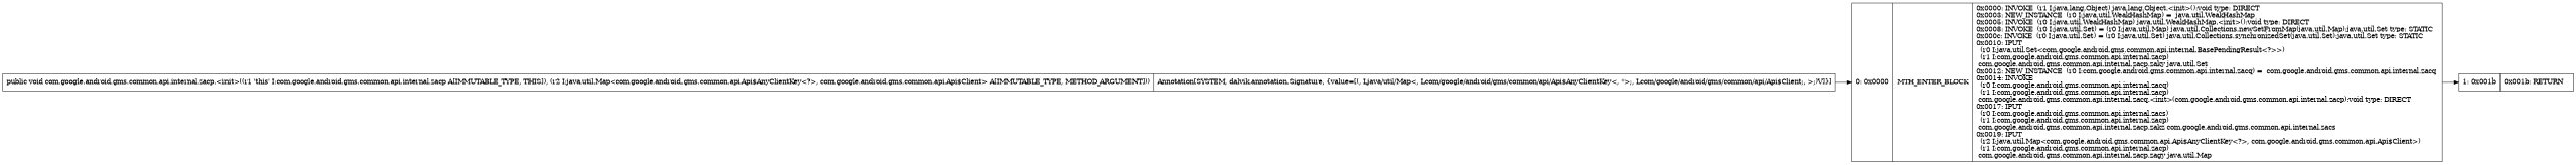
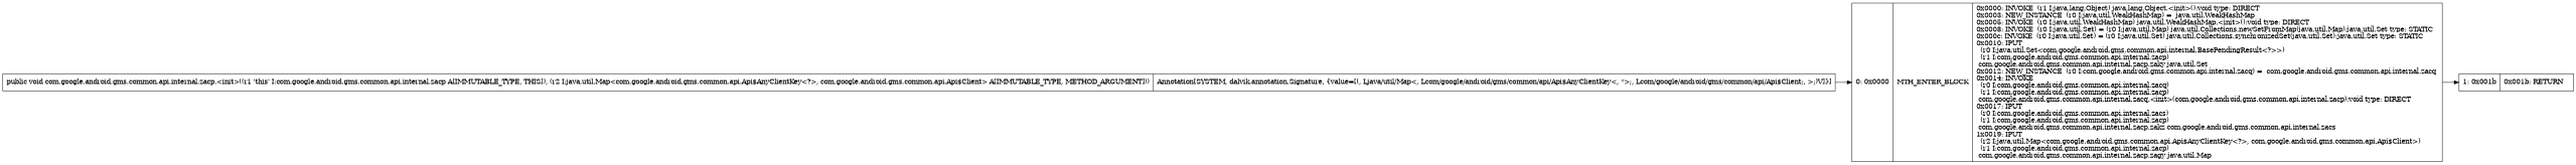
  digraph {
    rankdir=LR
    node [shape=record]
-   n1 [label="{0\:\ 0x0000|MTH_ENTER_BLOCK\l|0x0000: INVOKE  (r1 I:java.lang.Object) java.lang.Object.\<init\>():void type: DIRECT \l0x0003: NEW_INSTANCE  (r0 I:java.util.WeakHashMap) =  java.util.WeakHashMap \l0x0005: INVOKE  (r0 I:java.util.WeakHashMap) java.util.WeakHashMap.\<init\>():void type: DIRECT \l0x0008: INVOKE  (r0 I:java.util.Set) = (r0 I:java.util.Map) java.util.Collections.newSetFromMap(java.util.Map):java.util.Set type: STATIC \l0x000c: INVOKE  (r0 I:java.util.Set) = (r0 I:java.util.Set) java.util.Collections.synchronizedSet(java.util.Set):java.util.Set type: STATIC \l0x0010: IPUT  \l  (r0 I:java.util.Set\<com.google.android.gms.common.api.internal.BasePendingResult\<?\>\>)\l  (r1 I:com.google.android.gms.common.api.internal.zacp)\l com.google.android.gms.common.api.internal.zacp.zaky java.util.Set \l0x0012: NEW_INSTANCE  (r0 I:com.google.android.gms.common.api.internal.zacq) =  com.google.android.gms.common.api.internal.zacq \l0x0014: INVOKE  \l  (r0 I:com.google.android.gms.common.api.internal.zacq)\l  (r1 I:com.google.android.gms.common.api.internal.zacp)\l com.google.android.gms.common.api.internal.zacq.\<init\>(com.google.android.gms.common.api.internal.zacp):void type: DIRECT \l0x0017: IPUT  \l  (r0 I:com.google.android.gms.common.api.internal.zacs)\l  (r1 I:com.google.android.gms.common.api.internal.zacp)\l com.google.android.gms.common.api.internal.zacp.zakz com.google.android.gms.common.api.internal.zacs \l0x0019: IPUT  \l  (r2 I:java.util.Map\<com.google.android.gms.common.api.Api$AnyClientKey\<?\>, com.google.android.gms.common.api.Api$Client\>)\l  (r1 I:com.google.android.gms.common.api.internal.zacp)\l com.google.android.gms.common.api.internal.zacp.zagy java.util.Map \l}"]
+   n1 [label="{0\:\ 0x0000|MTH_ENTER_BLOCK\l|0x0000: INVOKE  (r1 I:java.lang.Object) java.lang.Object.\<init\>():void type: DIRECT \l0x0003: NEW_INSTANCE  (r0 I:java.util.WeakHashMap) =  java.util.WeakHashMap \l0x0005: INVOKE  (r0 I:java.util.WeakHashMap) java.util.WeakHashMap.\<init\>():void type: DIRECT \l0x0008: INVOKE  (r0 I:java.util.Set) = (r0 I:java.util.Map) java.util.Collections.newSetFromMap(java.util.Map):java.util.Set type: STATIC \l0x000c: INVOKE  (r0 I:java.util.Set) = (r0 I:java.util.Set) java.util.Collections.synchronizedSet(java.util.Set):java.util.Set type: STATIC \l0x0010: IPUT  \l  (r0 I:java.util.Set\<com.google.android.gms.common.api.internal.BasePendingResult\<?\>\>)\l  (r1 I:com.google.android.gms.common.api.internal.zacp)\l com.google.android.gms.common.api.internal.zacp.zaky java.util.Set \l0x0012: NEW_INSTANCE  (r0 I:com.google.android.gms.common.api.internal.zacq) =  com.google.android.gms.common.api.internal.zacq \l0x0014: INVOKE  \l  (r0 I:com.google.android.gms.common.api.internal.zacq)\l  (r1 I:com.google.android.gms.common.api.internal.zacp)\l com.google.android.gms.common.api.internal.zacq.\<init\>(com.google.android.gms.common.api.internal.zacp):void type: DIRECT \l0x0017: IPUT  \l  (r0 I:com.google.android.gms.common.api.internal.zacs)\l  (r1 I:com.google.android.gms.common.api.internal.zacp)\l com.google.android.gms.common.api.internal.zacp.zakz com.google.android.gms.common.api.internal.zacs \l1x0019: IPUT  \l  (r2 I:java.util.Map\<com.google.android.gms.common.api.Api$AnyClientKey\<?\>, com.google.android.gms.common.api.Api$Client\>)\l  (r1 I:com.google.android.gms.common.api.internal.zacp)\l com.google.android.gms.common.api.internal.zacp.zagy java.util.Map \l}"]
    n2 [label="{1\:\ 0x001b|0x001b: RETURN   \l}"]
    n3 [label="{public void com.google.android.gms.common.api.internal.zacp.\<init\>((r1 'this' I:com.google.android.gms.common.api.internal.zacp A[IMMUTABLE_TYPE, THIS]), (r2 I:java.util.Map\<com.google.android.gms.common.api.Api$AnyClientKey\<?\>, com.google.android.gms.common.api.Api$Client\> A[IMMUTABLE_TYPE, METHOD_ARGUMENT]))  | Annotation[SYSTEM, dalvik.annotation.Signature, \{value=[(, Ljava\/util\/Map\<, Lcom\/google\/android\/gms\/common\/api\/Api$AnyClientKey\<, *\>;, Lcom\/google\/android\/gms\/common\/api\/Api$Client;, \>;)V]\}]\l}"]
    n1 -> n2
    n3 -> n1
  }
